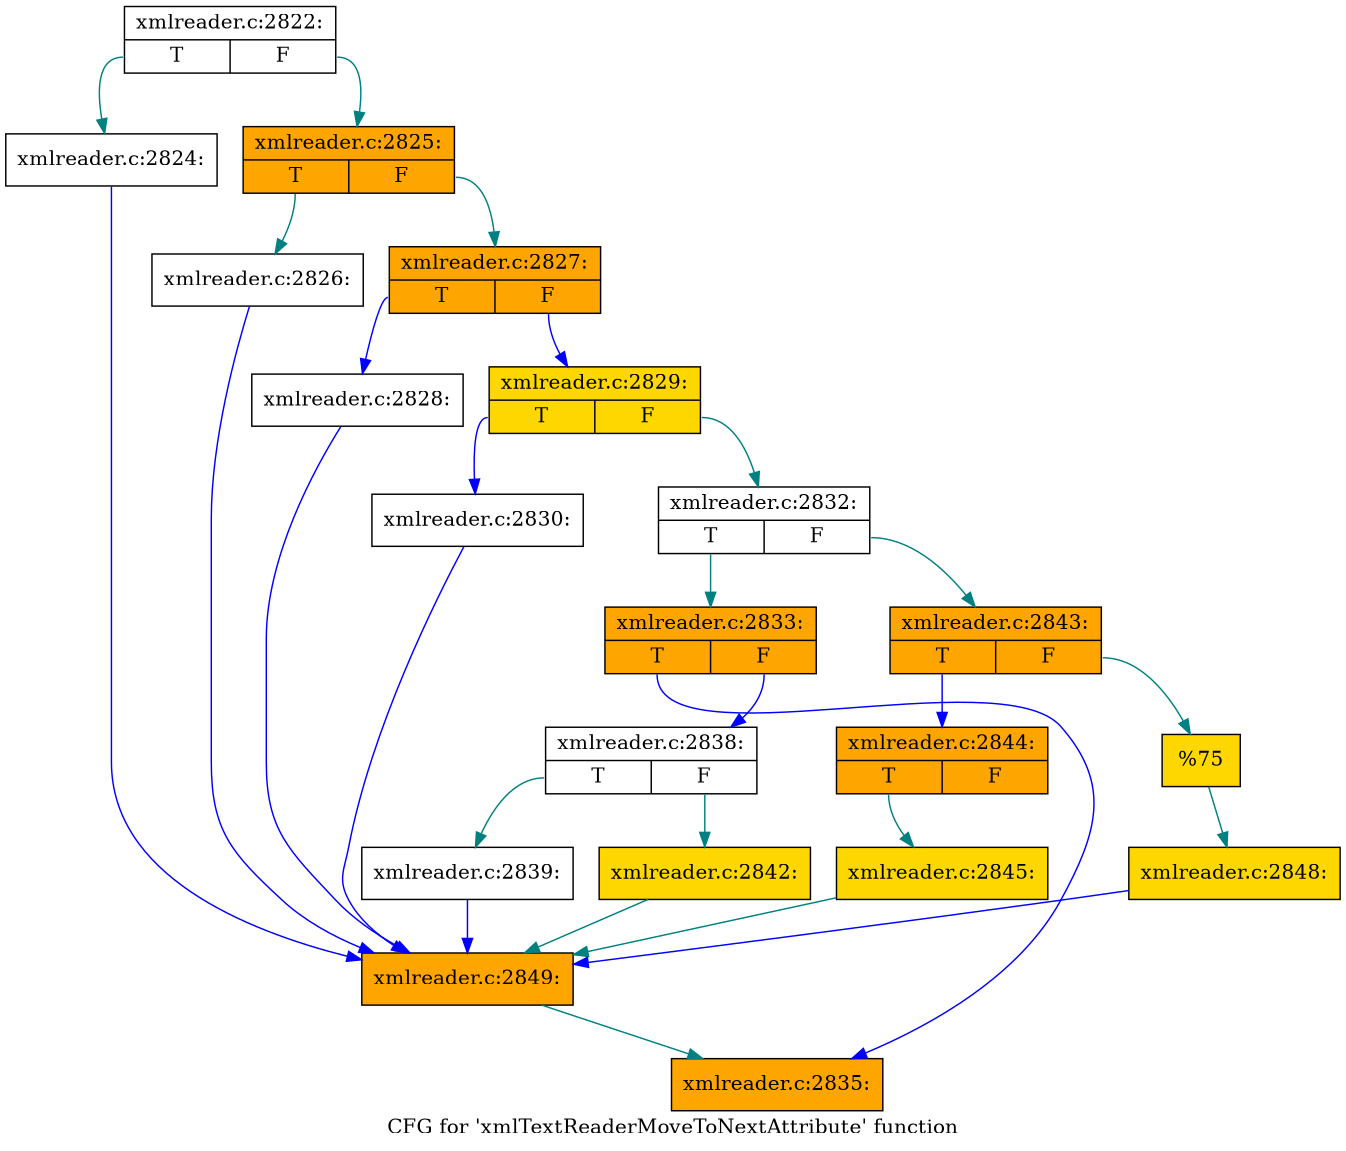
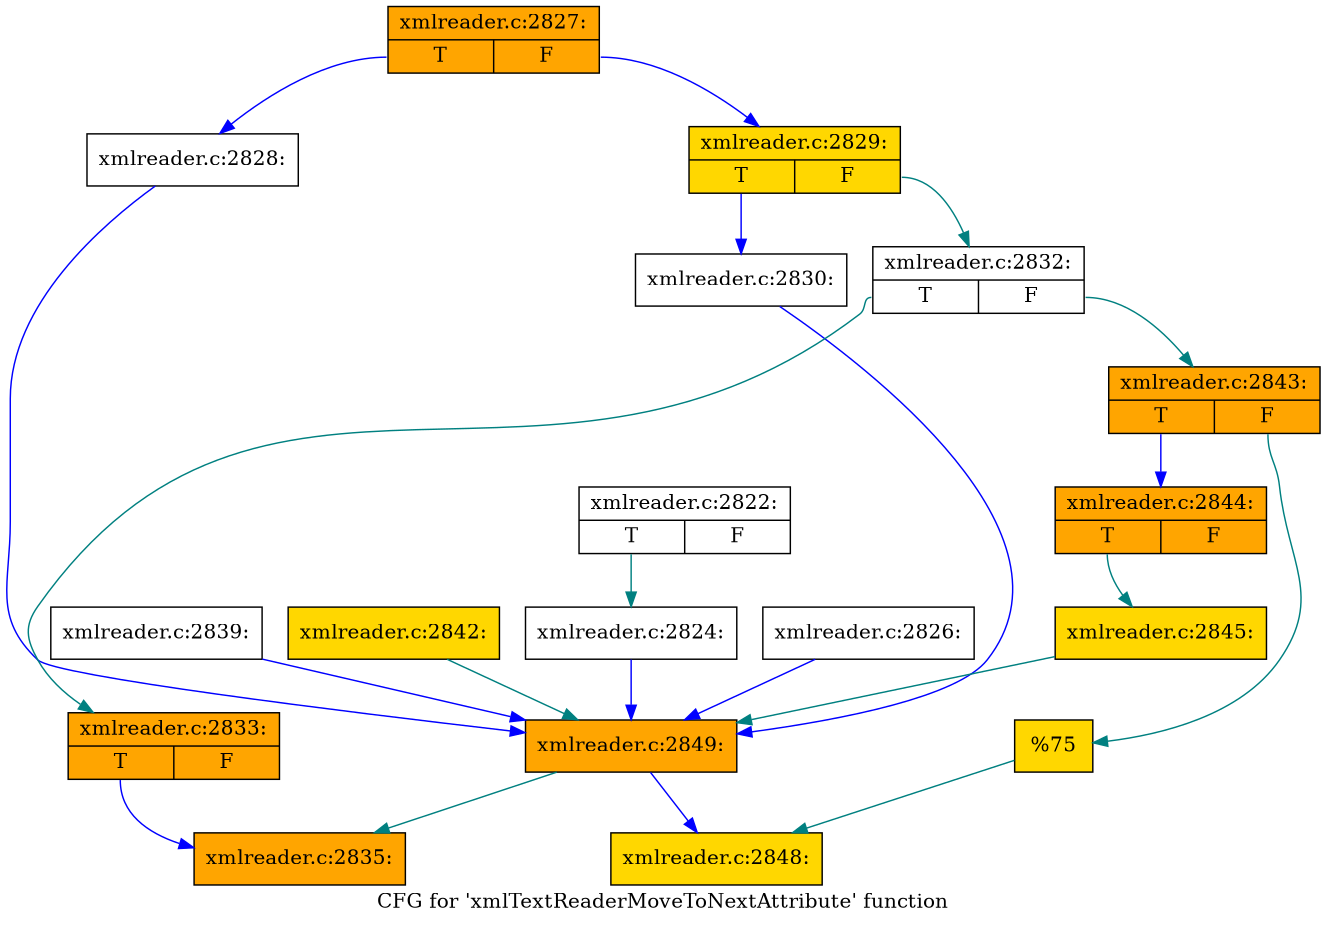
  digraph {
    label="CFG for 'xmlTextReaderMoveToNextAttribute' function"
    node [fillcolor=white shape=record style=filled]
    edge [color=teal]
    n1 [label="{xmlreader.c:2822:|{<s0>T|<s1>F}}"]
    n2 [label="{xmlreader.c:2824:}"]
-   n3 [fillcolor=orange label="{xmlreader.c:2825:|{<s0>T|<s1>F}}"]
    n4 [fillcolor=orange label="{xmlreader.c:2849:}"]
    n5 [label="{xmlreader.c:2826:}"]
    n6 [fillcolor=orange label="{xmlreader.c:2827:|{<s0>T|<s1>F}}"]
    n7 [fillcolor=orange label="{xmlreader.c:2835:}"]
    n8 [label="{xmlreader.c:2828:}"]
    n9 [fillcolor=gold label="{xmlreader.c:2829:|{<s0>T|<s1>F}}"]
    n10 [label="{xmlreader.c:2830:}"]
    n11 [label="{xmlreader.c:2832:|{<s0>T|<s1>F}}"]
    n12 [fillcolor=orange label="{xmlreader.c:2833:|{<s0>T|<s1>F}}"]
    n13 [fillcolor=orange label="{xmlreader.c:2843:|{<s0>T|<s1>F}}"]
-   n14 [label="{xmlreader.c:2838:|{<s0>T|<s1>F}}"]
    n15 [fillcolor=orange label="{xmlreader.c:2844:|{<s0>T|<s1>F}}"]
    n16 [fillcolor=gold label="{%75}"]
    n17 [label="{xmlreader.c:2839:}"]
    n18 [fillcolor=gold label="{xmlreader.c:2842:}"]
    n19 [fillcolor=gold label="{xmlreader.c:2845:}"]
    n20 [fillcolor=gold label="{xmlreader.c:2848:}"]
    n1 -> n2 [tailport=s0]
-   n1 -> n3 [tailport=s1]
    n2 -> n4 [color=blue]
-   n3 -> n5 [tailport=s0]
-   n3 -> n6 [tailport=s1]
    n4 -> n7
    n5 -> n4 [color=blue]
    n6 -> n8 [color=blue tailport=s0]
    n6 -> n9 [color=blue tailport=s1]
    n8 -> n4 [color=blue]
    n9 -> n10 [color=blue tailport=s0]
    n9 -> n11 [tailport=s1]
    n10 -> n4 [color=blue]
    n11 -> n12 [tailport=s0]
    n11 -> n13 [tailport=s1]
    n12 -> n7 [color=blue tailport=s0]
-   n12 -> n14 [color=blue tailport=s1]
    n13 -> n15 [color=blue tailport=s0]
    n13 -> n16 [tailport=s1]
-   n14 -> n17 [tailport=s0]
-   n14 -> n18 [tailport=s1]
    n15 -> n19 [tailport=s0]
    n16 -> n20
    n17 -> n4 [color=blue]
    n18 -> n4
    n19 -> n4
-   n20 -> n4 [color=blue]
+   n4 -> n20 [color=blue]
  }
